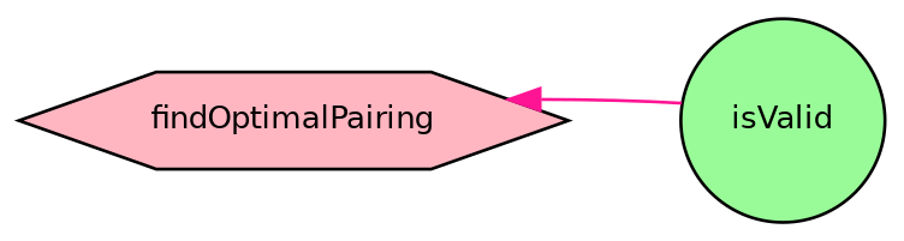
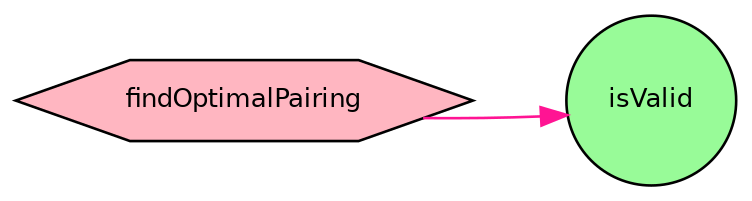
  digraph {
    rankdir=LR
    node [color=black fontname=Helvetica fontsize=10 style=filled]
    n1 [fillcolor=lightpink fontcolor=black height=0.2 label=findOptimalPairing shape=hexagon width=0.4]
    n2 [fillcolor=palegreen height=0.2 label=isValid shape=circle width=0.4]
-   n2 -> n1 [color=deeppink fontname=Helvetica fontsize=10 labelfontname=Helvetica labelfontsize=10 style=solid]
+   n1 -> n2 [color=deeppink fontname=Helvetica fontsize=10 labelfontname=Helvetica labelfontsize=10 style=solid]
  }
